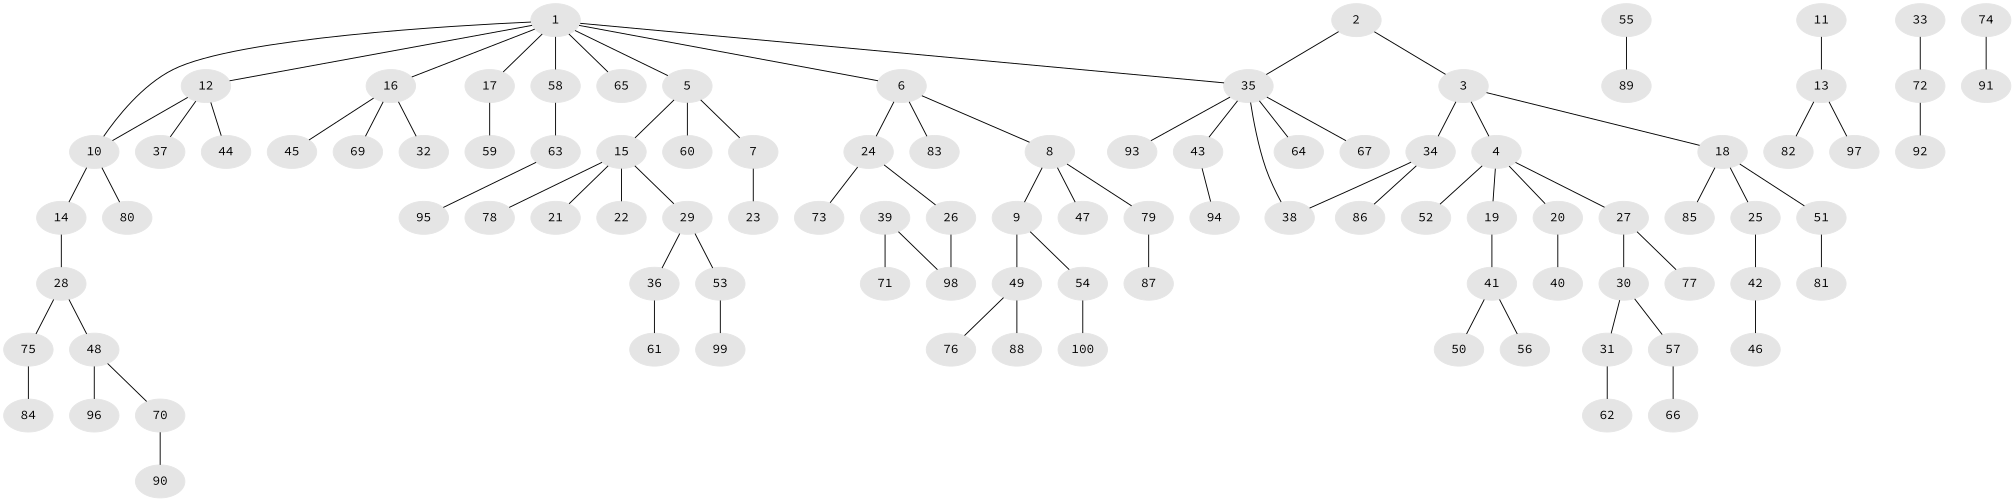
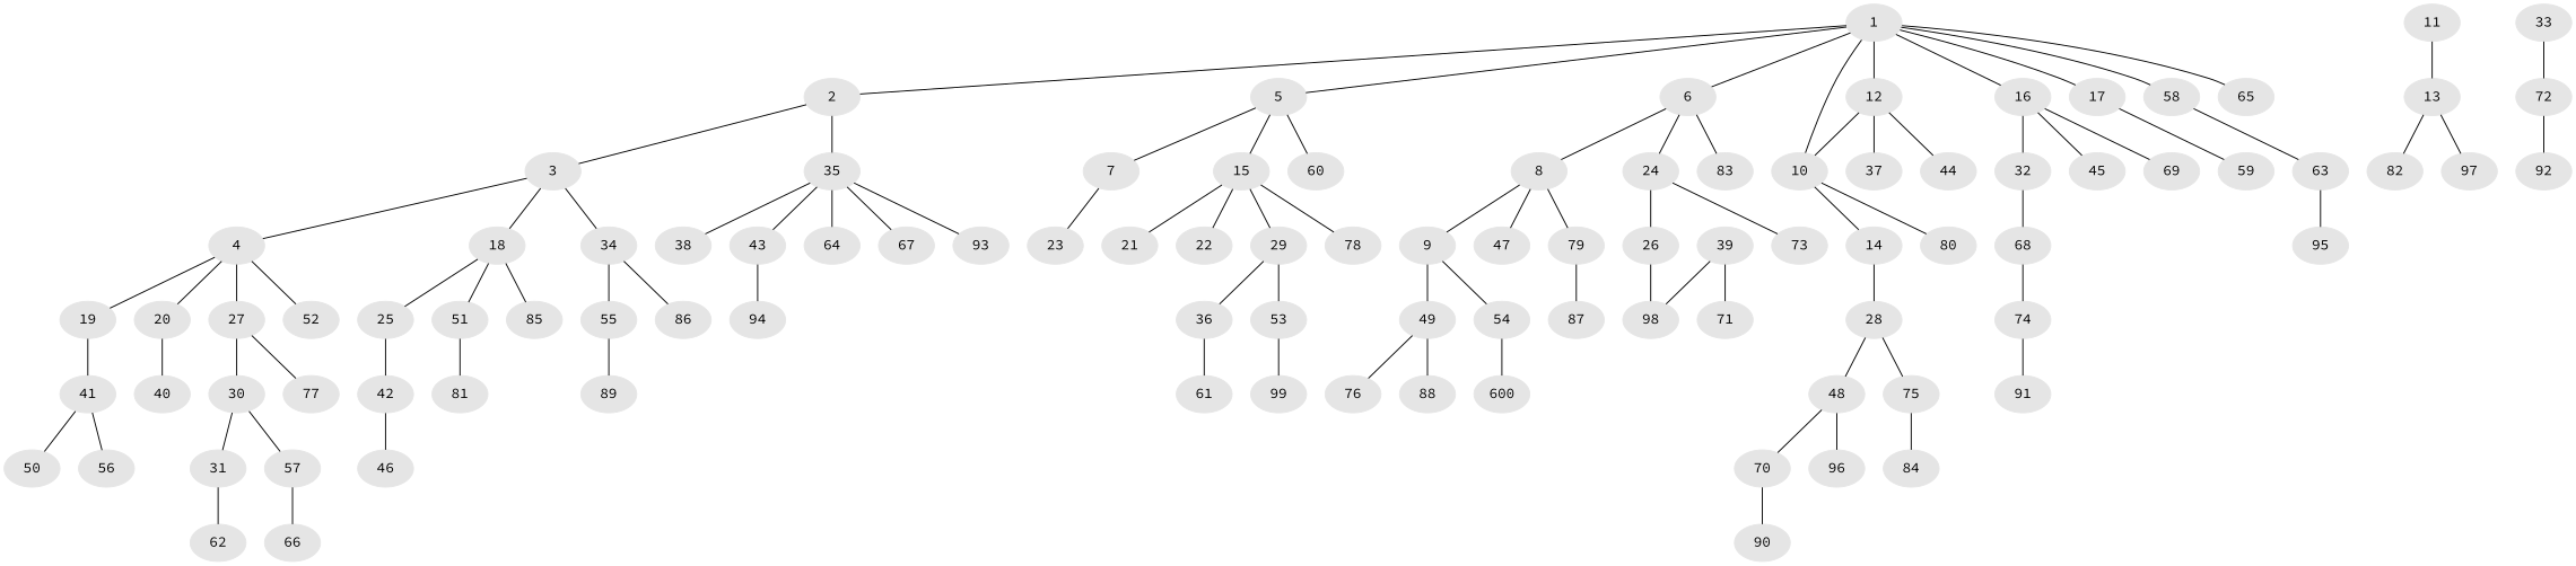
  graph {
    fontname="Source Code Pro"
    node [color=gray90 fontname="Source Code Pro" style=filled]
    edge [fontname="Source Code Pro"]
    1
    2
    5
    6
    10
    12
    16
    17
    58
    65
    3
    35
    7
    15
    60
    8
    24
    83
    14
    80
    37
    44
    32
    45
    69
    59
    63
    4
    18
    34
    38
    43
    64
    67
    93
    19
    20
    27
    52
    25
    51
    85
    55
    86
    41
    40
    30
    77
    23
    21
    22
    29
    78
    9
    47
    79
    26
    73
    11
    13
    49
    54
    87
    76
    88
-   100
+   100 [label=600]
    28
    82
    97
    33
    72
    48
    75
    36
    53
+   68
    42
    81
    50
    56
    98
    46
    39
    71
    31
    57
    70
    96
    84
    61
    99
    62
    66
    74
    92
    89
    94
    90
    95
    91
-   1 -- 35
+   1 -- 2
    1 -- 5
    1 -- 6
    1 -- 10
    1 -- 12
    1 -- 16
    1 -- 17
    1 -- 58
    1 -- 65
    2 -- 3
    2 -- 35
    5 -- 7
    5 -- 15
    5 -- 60
    6 -- 8
    6 -- 24
    6 -- 83
    10 -- 14
    10 -- 80
    12 -- 10
    12 -- 37
    12 -- 44
    16 -- 32
    16 -- 45
    16 -- 69
    17 -- 59
    58 -- 63
    3 -- 4
    3 -- 18
    3 -- 34
    35 -- 38
    35 -- 43
    35 -- 64
    35 -- 67
    35 -- 93
    7 -- 23
    15 -- 21
    15 -- 22
    15 -- 29
    15 -- 78
    8 -- 9
    8 -- 47
    8 -- 79
    24 -- 26
    24 -- 73
    14 -- 28
+   32 -- 68
    63 -- 95
    4 -- 19
    4 -- 20
    4 -- 27
    4 -- 52
    18 -- 25
    18 -- 51
    18 -- 85
-   34 -- 38
+   34 -- 55
    34 -- 86
    43 -- 94
    19 -- 41
    20 -- 40
    27 -- 30
    27 -- 77
    25 -- 42
    51 -- 81
    55 -- 89
    41 -- 50
    41 -- 56
    30 -- 31
    30 -- 57
    29 -- 36
    29 -- 53
    9 -- 49
    9 -- 54
    79 -- 87
    26 -- 98
    11 -- 13
    13 -- 82
    13 -- 97
    49 -- 76
    49 -- 88
    54 -- 100
    28 -- 48
    28 -- 75
    33 -- 72
    72 -- 92
    48 -- 70
    48 -- 96
    75 -- 84
    36 -- 61
    53 -- 99
+   68 -- 74
    42 -- 46
    39 -- 98
    39 -- 71
    31 -- 62
    57 -- 66
    70 -- 90
    74 -- 91
  }
